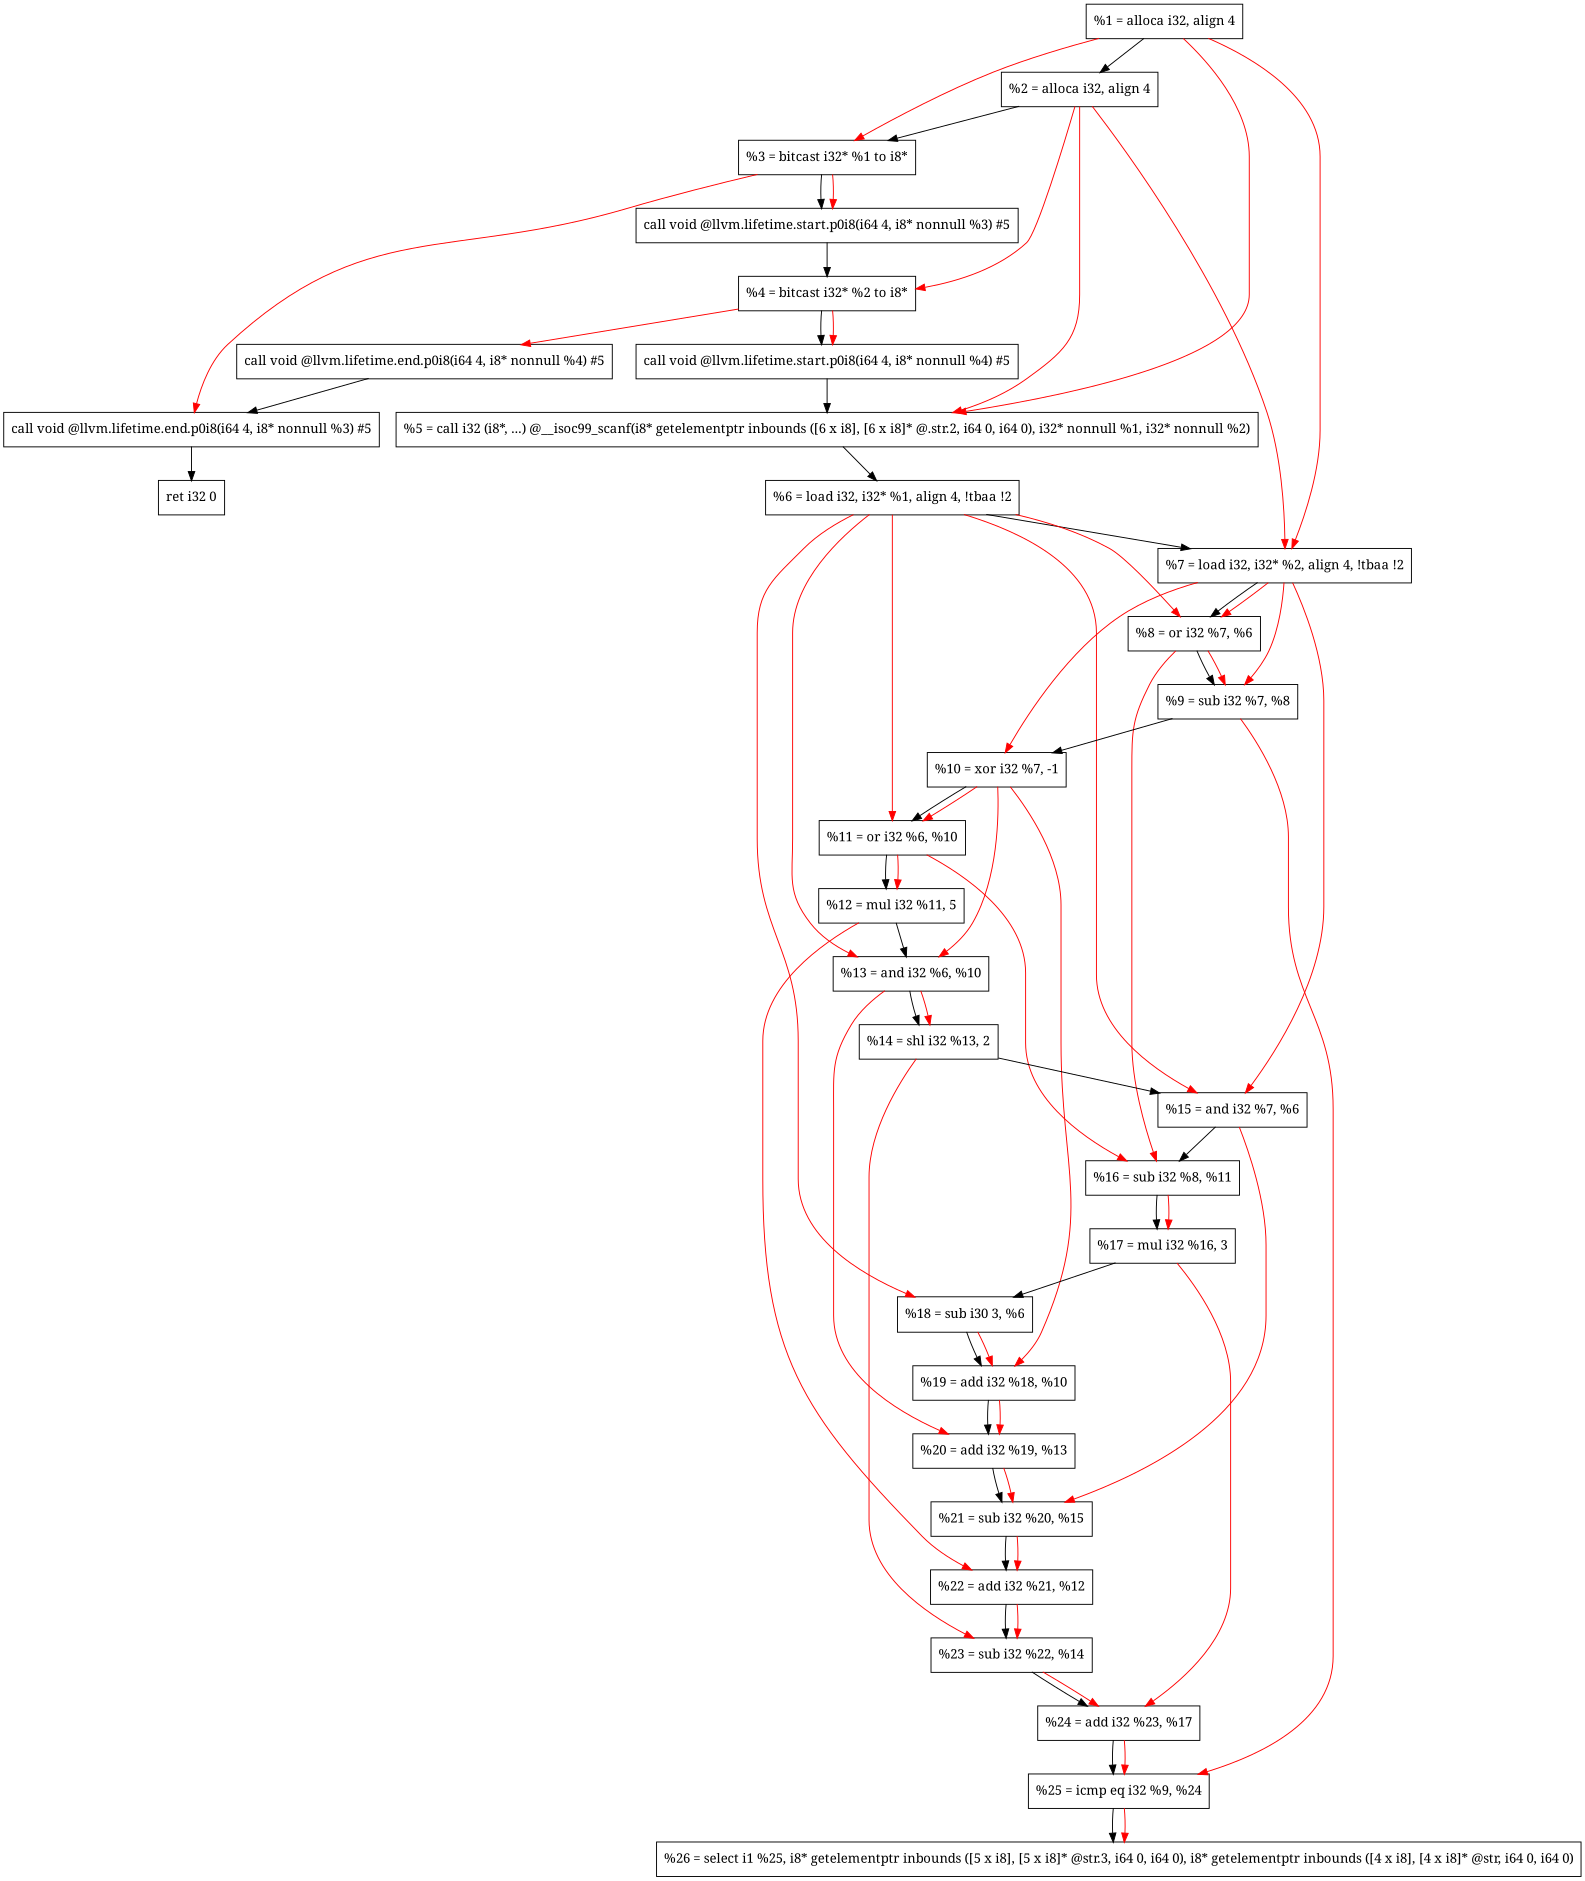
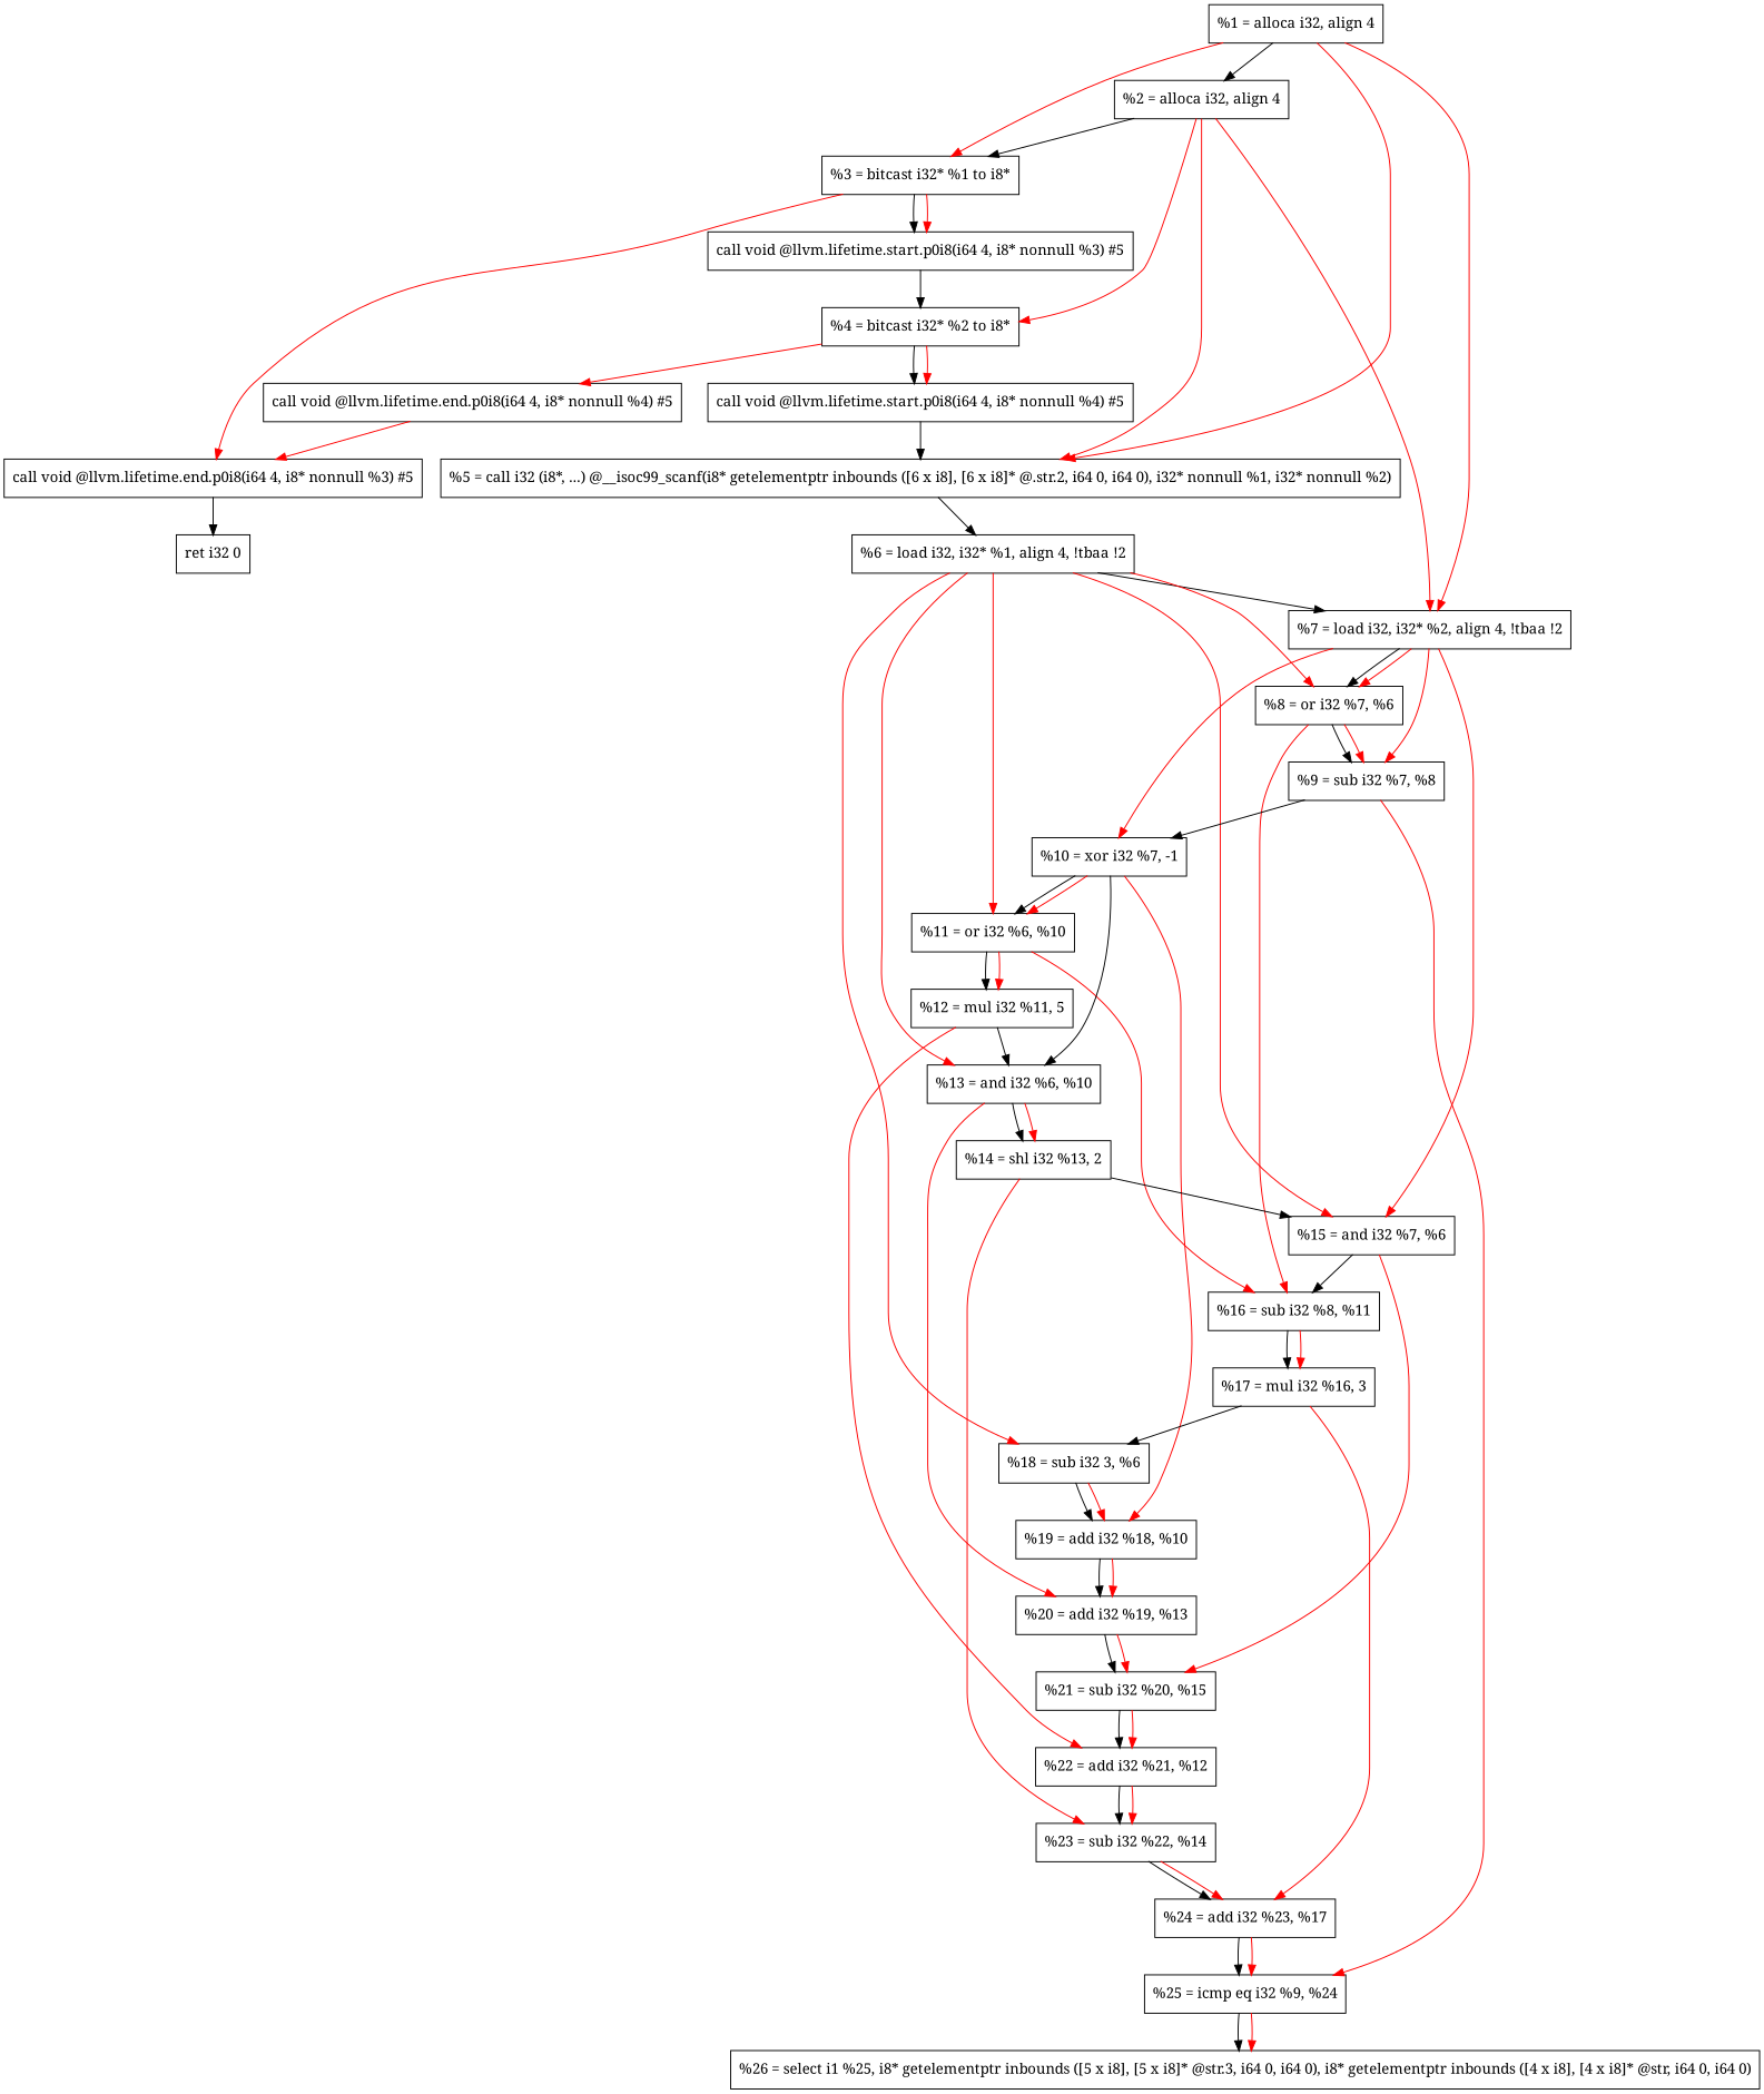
  digraph {
    fontname="Noto Serif"
    node [fontname="Noto Serif" shape=record]
    edge [fontname="Noto Serif" color=red]
    n1 [label="  %1 = alloca i32, align 4"]
    n2 [label="  %2 = alloca i32, align 4"]
    n3 [label="  %3 = bitcast i32* %1 to i8*"]
    n4 [label="  %5 = call i32 (i8*, ...) @__isoc99_scanf(i8* getelementptr inbounds ([6 x i8], [6 x i8]* @.str.2, i64 0, i64 0), i32* nonnull %1, i32* nonnull %2)"]
    n5 [label="  %7 = load i32, i32* %2, align 4, !tbaa !2"]
    n6 [label="  %4 = bitcast i32* %2 to i8*"]
    n7 [label="  call void @llvm.lifetime.start.p0i8(i64 4, i8* nonnull %3) #5"]
    n8 [label="  call void @llvm.lifetime.end.p0i8(i64 4, i8* nonnull %3) #5"]
    n9 [label="  %6 = load i32, i32* %1, align 4, !tbaa !2"]
    n10 [label="  %8 = or i32 %7, %6"]
    n11 [label="  %11 = or i32 %6, %10"]
    n12 [label="  %13 = and i32 %6, %10"]
    n13 [label="  %15 = and i32 %7, %6"]
-   n14 [label="%18 = sub i30 3, %6"]
+   n14 [label="  %18 = sub i32 3, %6"]
    n15 [label="  call void @llvm.lifetime.start.p0i8(i64 4, i8* nonnull %4) #5"]
    n16 [label="  call void @llvm.lifetime.end.p0i8(i64 4, i8* nonnull %4) #5"]
    n17 [label="  %9 = sub i32 %7, %8"]
    n18 [label="  %10 = xor i32 %7, -1"]
    n19 [label="  ret i32 0"]
    n20 [label="  %16 = sub i32 %8, %11"]
    n21 [label="  %12 = mul i32 %11, 5"]
    n22 [label="  %14 = shl i32 %13, 2"]
    n23 [label="  %20 = add i32 %19, %13"]
    n24 [label="  %21 = sub i32 %20, %15"]
    n25 [label="  %19 = add i32 %18, %10"]
    n26 [label="  %25 = icmp eq i32 %9, %24"]
    n27 [label="  %17 = mul i32 %16, 3"]
    n28 [label="  %26 = select i1 %25, i8* getelementptr inbounds ([5 x i8], [5 x i8]* @str.3, i64 0, i64 0), i8* getelementptr inbounds ([4 x i8], [4 x i8]* @str, i64 0, i64 0)"]
    n29 [label="  %22 = add i32 %21, %12"]
    n30 [label="  %23 = sub i32 %22, %14"]
    n31 [label="  %24 = add i32 %23, %17"]
    n1 -> n2 [color=""]
    n1 -> n3
    n1 -> n4
    n1 -> n5
    n2 -> n3 [color=""]
    n2 -> n4
    n2 -> n5
    n2 -> n6
    n3 -> n7 [color=""]
    n3 -> n7
    n3 -> n8
    n4 -> n9 [color=""]
    n5 -> n10 [color=""]
    n5 -> n10
    n5 -> n13
    n5 -> n17
    n5 -> n18
    n6 -> n15 [color=""]
    n6 -> n15
    n6 -> n16
    n7 -> n6 [color=""]
    n8 -> n19 [color=""]
    n9 -> n5 [color=""]
    n9 -> n10
    n9 -> n11
    n9 -> n12
    n9 -> n13
    n9 -> n14
    n10 -> n17 [color=""]
    n10 -> n17
    n10 -> n20
    n11 -> n20
    n11 -> n21 [color=""]
    n11 -> n21
    n12 -> n22 [color=""]
    n12 -> n22
    n12 -> n23
    n13 -> n20 [color=""]
    n13 -> n24
    n14 -> n25 [color=""]
    n14 -> n25
    n15 -> n4 [color=""]
-   n16 -> n8 [color=""]
+   n16 -> n8
    n17 -> n18 [color=""]
    n17 -> n26
    n18 -> n11 [color=""]
    n18 -> n11
-   n18 -> n12
+   n18 -> n12 [color=black]
    n18 -> n25
    n20 -> n27 [color=""]
    n20 -> n27
    n21 -> n12 [color=""]
    n21 -> n29
    n22 -> n13 [color=""]
    n22 -> n30
    n23 -> n24 [color=""]
    n23 -> n24
    n24 -> n29 [color=""]
    n24 -> n29
    n25 -> n23 [color=""]
    n25 -> n23
    n26 -> n28 [color=""]
    n26 -> n28
    n27 -> n14 [color=""]
    n27 -> n31
    n29 -> n30 [color=""]
    n29 -> n30
    n30 -> n31 [color=""]
    n30 -> n31
    n31 -> n26 [color=""]
    n31 -> n26
  }
